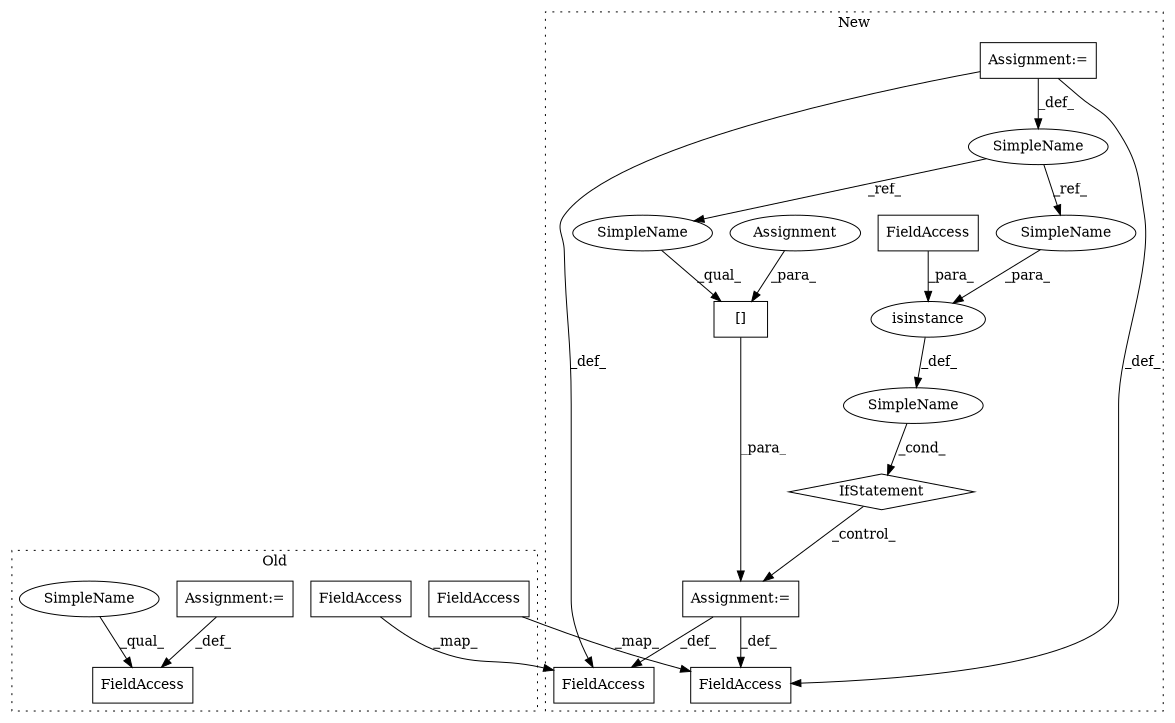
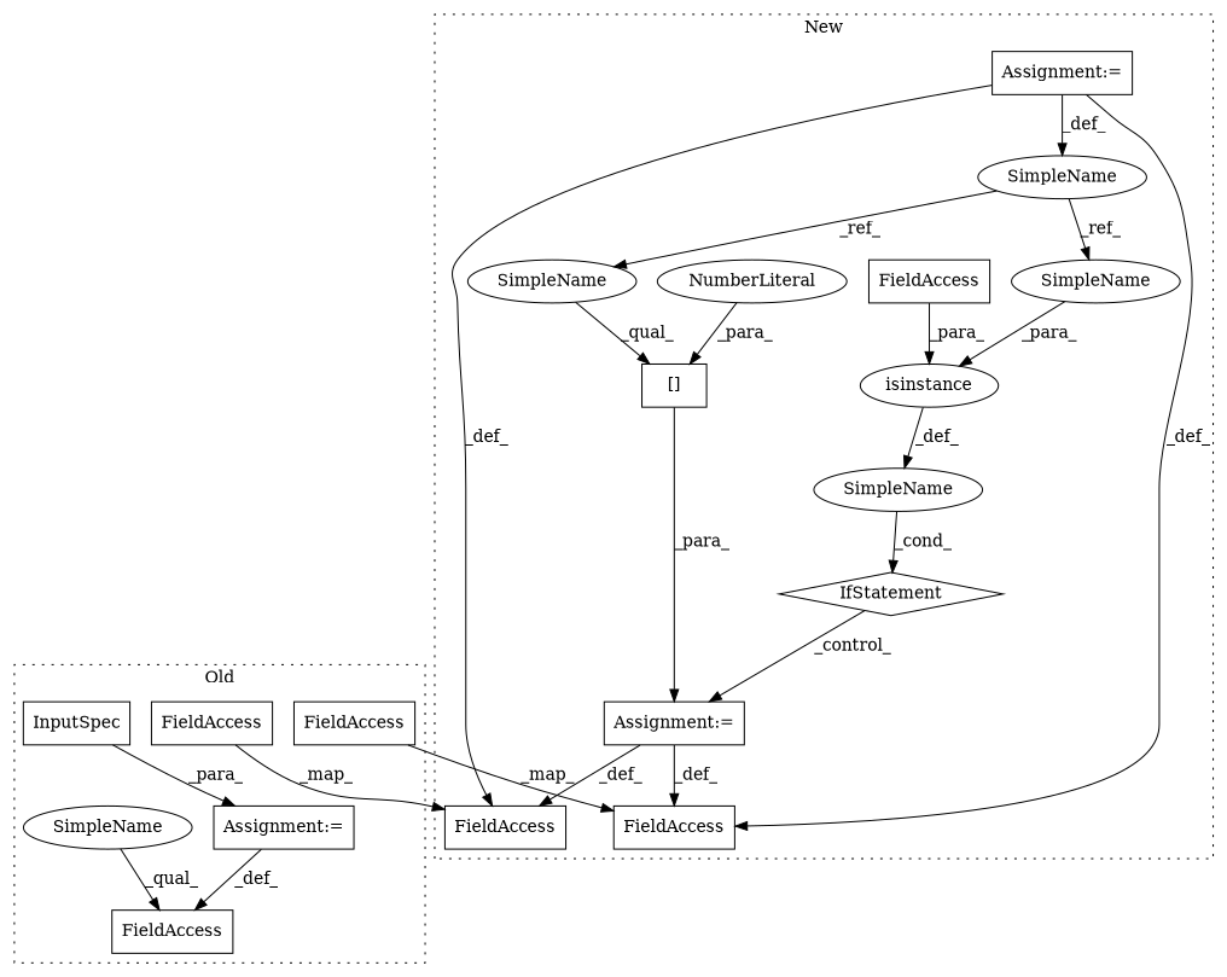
  digraph {
    node [a=22 l=11 s=24396 shape=box]
+   n1 [a=32 l="10,1" label=InputSpec s="24412,24433"]
    n2 [l=15 label=FieldAccess]
    n3 [a=7 l=1 label="Assignment:=" s=24411]
    n4 [l=13 label=FieldAccess s=25658]
    n5 [l=14 label=FieldAccess s=24440]
    n6 [a=42 l=4 label=SimpleName shape=ellipse]
    n7 [a=25 l="4,2" label=IfStatement s="24756,24788" shape=diamond]
    n8 [a=7 l=1 label="Assignment:=" s=24809]
    n9 [a=42 label=SimpleName shape=ellipse l="" s=""]
    n10 [a=7 label="Assignment:=" s=24739]
    n11 [a=2 l="12,1" label="[]" s="24810,24823"]
-   n12 [a=34 l=1 label=Assignment s=24822 shape=ellipse]
+   n12 [a=34 l=1 label=NumberLiteral s=24822 shape=ellipse]
    n13 [l=13 label=FieldAccess s=26054]
    n14 [a=32 l="11,1" label=isinstance s="24760,24787" shape=ellipse]
    n15 [l=4 label=FieldAccess s=24783]
    n16 [a=42 label=SimpleName s=24739 shape=ellipse]
    n17 [l=14 label=FieldAccess s=24836]
    n18 [a=42 label=SimpleName s=24810 shape=ellipse]
    n19 [a=42 label=SimpleName s=24771 shape=ellipse]
    subgraph cluster_1 {
      label=Old
      style=dotted
+     n1
      n2
      n3
      n4
      n5
      n6
    }
    subgraph cluster_2 {
      label=New
      style=dotted
      n7
      n8
      n9
      n10
      n11
      n12
      n13
      n14
      n15
      n16
      n17
      n18
      n19
    }
+   n1 -> n3 [label=_para_]
    n3 -> n2 [label=_def_]
    n4 -> n13 [label=_map_]
    n5 -> n17 [label=_map_]
    n6 -> n2 [label=_qual_]
    n7 -> n8 [label=_control_]
    n8 -> n13 [label=_def_]
    n8 -> n17 [label=_def_]
    n9 -> n7 [label=_cond_]
    n10 -> n13 [label=_def_]
    n10 -> n16 [label=_def_]
    n10 -> n17 [label=_def_]
    n11 -> n8 [label=_para_]
    n12 -> n11 [label=_para_]
    n14 -> n9 [label=_def_]
    n15 -> n14 [label=_para_]
    n16 -> n18 [label=_ref_]
    n16 -> n19 [label=_ref_]
    n18 -> n11 [label=_qual_]
    n19 -> n14 [label=_para_]
  }
